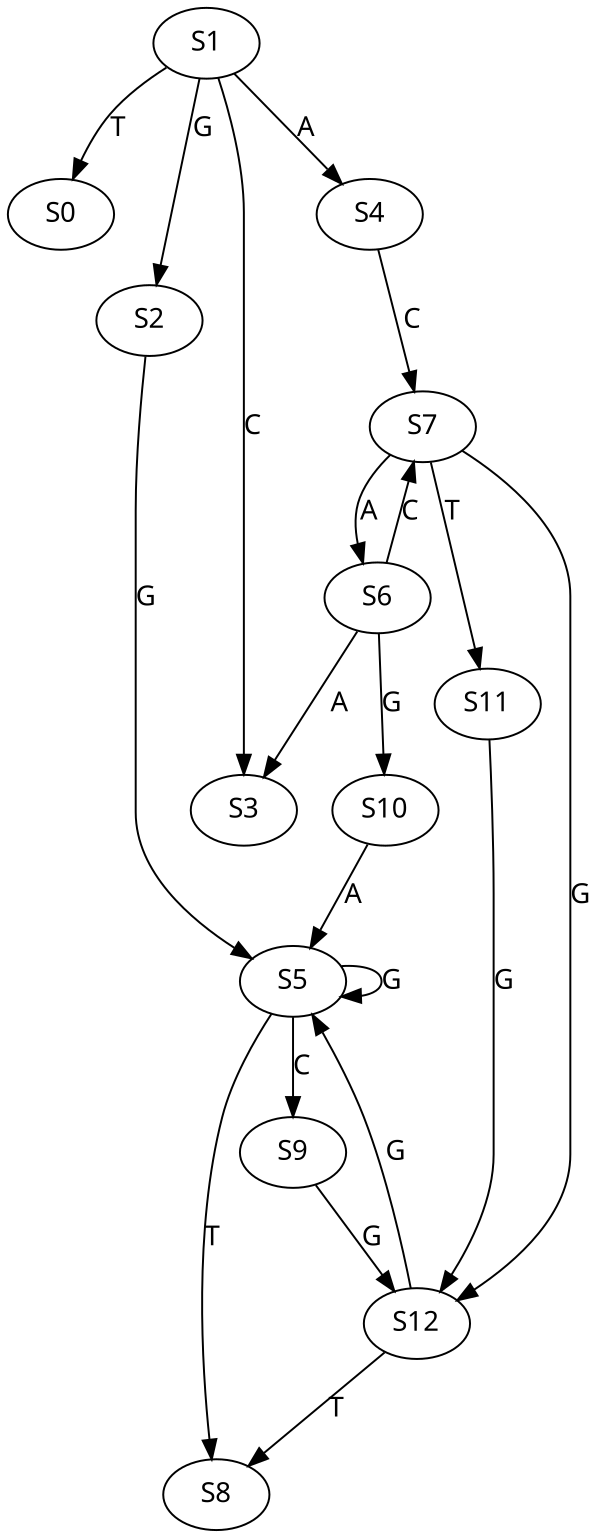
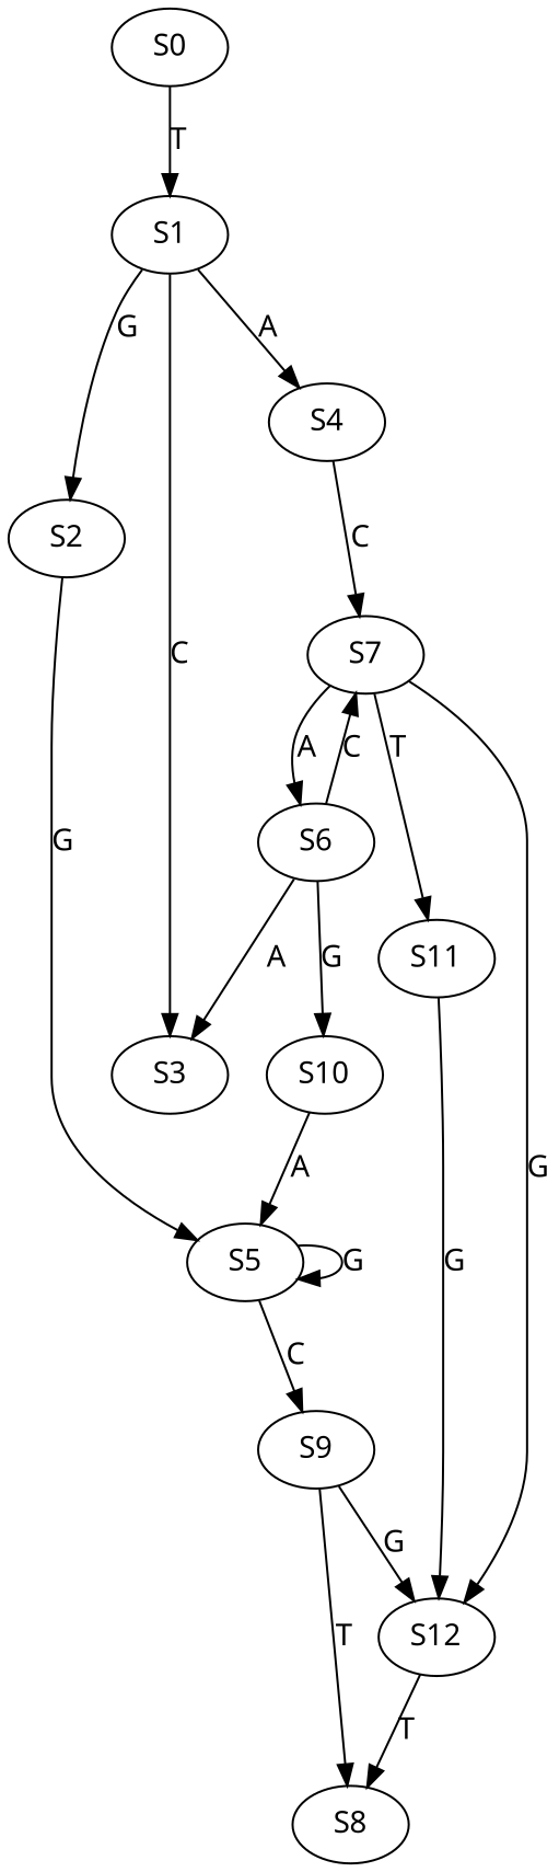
  strict digraph {
    fontname="Noto Sans"
    node [fontname="Noto Sans"]
    edge [fontname="Noto Sans"]
    S0
    S1
    S2
    S3
    S4
    S5
    S7
    S8
    S9
    S6
    S10
    S11
    S12
-   S1 -> S0 [label=T]
+   S0 -> S1 [label=T]
    S1 -> S2 [label=G]
    S1 -> S3 [label=C]
    S1 -> S4 [label=A]
    S2 -> S5 [label=G]
    S4 -> S7 [label=C]
    S5 -> S5 [label=G]
-   S5 -> S8 [label=T]
+   S9 -> S8 [label=T]
    S5 -> S9 [label=C]
    S7 -> S6 [label=A]
    S7 -> S11 [label=T]
    S7 -> S12 [label=G]
    S9 -> S12 [label=G]
    S6 -> S3 [label=A]
    S6 -> S7 [label=C]
    S6 -> S10 [label=G]
    S10 -> S5 [label=A]
    S11 -> S12 [label=G]
-   S12 -> S5 [label=G]
    S12 -> S8 [label=T]
  }
